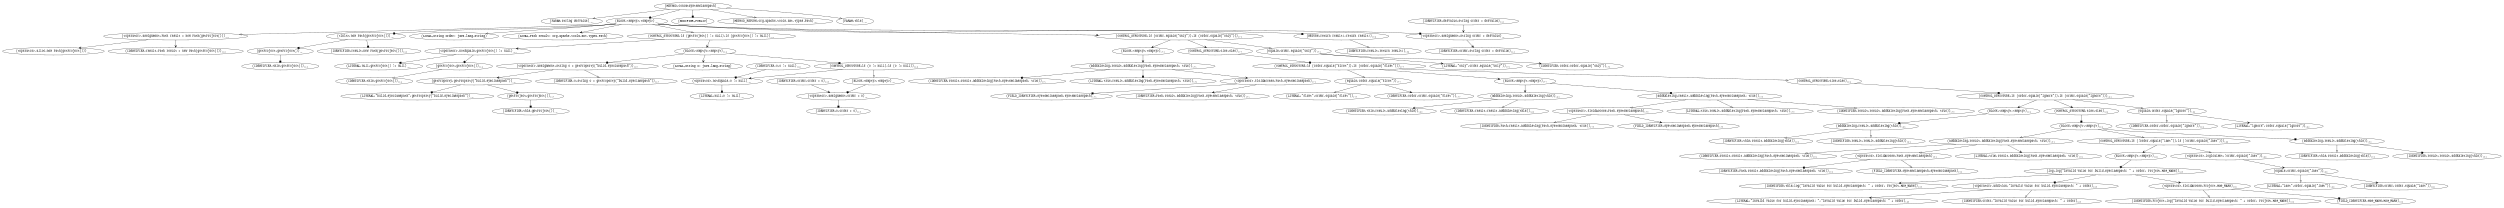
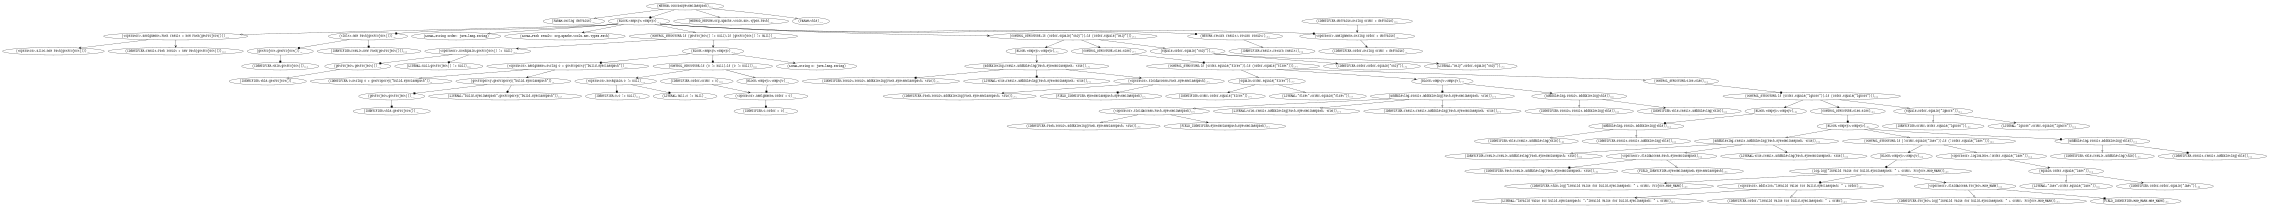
  digraph {
    fontname="Courier Prime"
    node [fontname="Courier Prime"]
    edge [arrowhead=vee fontname="Courier Prime"]
    n1 [label=<(METHOD,concatSystemClasspath)<SUB>561</SUB>>]
    n2 [label=<(PARAM,this)<SUB>561</SUB>>]
    n3 [label=<(PARAM,String defValue)<SUB>561</SUB>>]
    n4 [label=<(BLOCK,&lt;empty&gt;,&lt;empty&gt;)<SUB>561</SUB>>]
-   n5 [label=<(MODIFIER,PUBLIC)>]
    n6 [label=<(METHOD_RETURN,org.apache.tools.ant.types.Path)<SUB>561</SUB>>]
    n7 [label=<(LOCAL,Path result: org.apache.tools.ant.types.Path)>]
    n8 [label=<(&lt;operator&gt;.assignment,Path result = new Path(getProject()))<SUB>563</SUB>>]
    n9 [label=<(&lt;init&gt;,new Path(getProject()))<SUB>563</SUB>>]
    n10 [label=<(LOCAL,String order: java.lang.String)>]
    n11 [label=<(&lt;operator&gt;.assignment,String order = defValue)<SUB>565</SUB>>]
    n12 [label=<(CONTROL_STRUCTURE,if (getProject() != null),if (getProject() != null))<SUB>566</SUB>>]
    n13 [label=<(CONTROL_STRUCTURE,if (order.equals(&quot;only&quot;)),if (order.equals(&quot;only&quot;)))<SUB>573</SUB>>]
    n14 [label=<(RETURN,return result;,return result;)<SUB>598</SUB>>]
    n15 [label=<(IDENTIFIER,result,Path result = new Path(getProject()))<SUB>563</SUB>>]
    n16 [label=<(&lt;operator&gt;.alloc,new Path(getProject()))<SUB>513</SUB>>]
    n17 [label=<(IDENTIFIER,result,new Path(getProject()))<SUB>563</SUB>>]
    n18 [label=<(getProject,getProject())<SUB>563</SUB>>]
    n19 [label=<(IDENTIFIER,order,String order = defValue)<SUB>565</SUB>>]
    n20 [label=<(&lt;operator&gt;.notEquals,getProject() != null)<SUB>566</SUB>>]
    n21 [label=<(BLOCK,&lt;empty&gt;,&lt;empty&gt;)<SUB>566</SUB>>]
    n22 [label=<(equals,order.equals(&quot;only&quot;))<SUB>573</SUB>>]
    n23 [label=<(BLOCK,&lt;empty&gt;,&lt;empty&gt;)<SUB>573</SUB>>]
    n24 [label=<(CONTROL_STRUCTURE,else,else)<SUB>577</SUB>>]
    n25 [label=<(IDENTIFIER,result,return result;)<SUB>598</SUB>>]
    n26 [label=<(IDENTIFIER,this,getProject())<SUB>563</SUB>>]
    n27 [label=<(IDENTIFIER,defValue,String order = defValue)<SUB>565</SUB>>]
    n28 [label=<(getProject,getProject())<SUB>566</SUB>>]
    n29 [label=<(LITERAL,null,getProject() != null)<SUB>566</SUB>>]
    n30 [label=<(LOCAL,String o: java.lang.String)>]
    n31 [label=<(&lt;operator&gt;.assignment,String o = getProperty(&quot;build.sysclasspath&quot;))<SUB>567</SUB>>]
    n32 [label=<(CONTROL_STRUCTURE,if (o != null),if (o != null))<SUB>568</SUB>>]
    n33 [label=<(IDENTIFIER,this,getProject())<SUB>566</SUB>>]
    n34 [label=<(IDENTIFIER,o,String o = getProperty(&quot;build.sysclasspath&quot;))<SUB>567</SUB>>]
    n35 [label=<(getProperty,getProperty(&quot;build.sysclasspath&quot;))<SUB>567</SUB>>]
    n36 [label=<(&lt;operator&gt;.notEquals,o != null)<SUB>568</SUB>>]
    n37 [label=<(BLOCK,&lt;empty&gt;,&lt;empty&gt;)<SUB>568</SUB>>]
    n38 [label=<(getProject,getProject())<SUB>567</SUB>>]
    n39 [label=<(LITERAL,&quot;build.sysclasspath&quot;,getProperty(&quot;build.sysclasspath&quot;))<SUB>567</SUB>>]
    n40 [label=<(IDENTIFIER,this,getProject())<SUB>567</SUB>>]
    n41 [label=<(IDENTIFIER,o,o != null)<SUB>568</SUB>>]
    n42 [label=<(LITERAL,null,o != null)<SUB>568</SUB>>]
    n43 [label=<(&lt;operator&gt;.assignment,order = o)<SUB>569</SUB>>]
    n44 [label=<(IDENTIFIER,o,order = o)<SUB>569</SUB>>]
    n45 [label=<(IDENTIFIER,order,order = o)<SUB>569</SUB>>]
    n46 [label=<(IDENTIFIER,order,order.equals(&quot;only&quot;))<SUB>573</SUB>>]
    n47 [label=<(LITERAL,&quot;only&quot;,order.equals(&quot;only&quot;))<SUB>573</SUB>>]
    n48 [label=<(addExisting,result.addExisting(Path.systemClasspath, true))<SUB>575</SUB>>]
    n49 [label=<(CONTROL_STRUCTURE,if (order.equals(&quot;first&quot;)),if (order.equals(&quot;first&quot;)))<SUB>577</SUB>>]
    n50 [label=<(IDENTIFIER,result,result.addExisting(Path.systemClasspath, true))<SUB>575</SUB>>]
    n51 [label=<(&lt;operator&gt;.fieldAccess,Path.systemClasspath)<SUB>575</SUB>>]
    n52 [label=<(LITERAL,true,result.addExisting(Path.systemClasspath, true))<SUB>575</SUB>>]
    n53 [label=<(IDENTIFIER,Path,result.addExisting(Path.systemClasspath, true))<SUB>575</SUB>>]
    n54 [label=<(FIELD_IDENTIFIER,systemClasspath,systemClasspath)<SUB>575</SUB>>]
    n55 [label=<(equals,order.equals(&quot;first&quot;))<SUB>577</SUB>>]
    n56 [label=<(BLOCK,&lt;empty&gt;,&lt;empty&gt;)<SUB>577</SUB>>]
    n57 [label=<(CONTROL_STRUCTURE,else,else)<SUB>582</SUB>>]
    n58 [label=<(IDENTIFIER,order,order.equals(&quot;first&quot;))<SUB>577</SUB>>]
    n59 [label=<(LITERAL,&quot;first&quot;,order.equals(&quot;first&quot;))<SUB>577</SUB>>]
    n60 [label=<(addExisting,result.addExisting(Path.systemClasspath, true))<SUB>579</SUB>>]
    n61 [label=<(addExisting,result.addExisting(this))<SUB>580</SUB>>]
    n62 [label=<(CONTROL_STRUCTURE,if (order.equals(&quot;ignore&quot;)),if (order.equals(&quot;ignore&quot;)))<SUB>582</SUB>>]
    n63 [label=<(IDENTIFIER,result,result.addExisting(Path.systemClasspath, true))<SUB>579</SUB>>]
    n64 [label=<(&lt;operator&gt;.fieldAccess,Path.systemClasspath)<SUB>579</SUB>>]
    n65 [label=<(LITERAL,true,result.addExisting(Path.systemClasspath, true))<SUB>579</SUB>>]
    n66 [label=<(IDENTIFIER,result,result.addExisting(this))<SUB>580</SUB>>]
    n67 [label=<(IDENTIFIER,this,result.addExisting(this))<SUB>580</SUB>>]
    n68 [label=<(IDENTIFIER,Path,result.addExisting(Path.systemClasspath, true))<SUB>579</SUB>>]
    n69 [label=<(FIELD_IDENTIFIER,systemClasspath,systemClasspath)<SUB>579</SUB>>]
    n70 [label=<(equals,order.equals(&quot;ignore&quot;))<SUB>582</SUB>>]
    n71 [label=<(BLOCK,&lt;empty&gt;,&lt;empty&gt;)<SUB>582</SUB>>]
    n72 [label=<(CONTROL_STRUCTURE,else,else)<SUB>586</SUB>>]
    n73 [label=<(IDENTIFIER,order,order.equals(&quot;ignore&quot;))<SUB>582</SUB>>]
    n74 [label=<(LITERAL,&quot;ignore&quot;,order.equals(&quot;ignore&quot;))<SUB>582</SUB>>]
    n75 [label=<(addExisting,result.addExisting(this))<SUB>584</SUB>>]
    n76 [label=<(BLOCK,&lt;empty&gt;,&lt;empty&gt;)<SUB>586</SUB>>]
    n77 [label=<(IDENTIFIER,result,result.addExisting(this))<SUB>584</SUB>>]
    n78 [label=<(IDENTIFIER,this,result.addExisting(this))<SUB>584</SUB>>]
    n79 [label=<(CONTROL_STRUCTURE,if (!order.equals(&quot;last&quot;)),if (!order.equals(&quot;last&quot;)))<SUB>588</SUB>>]
    n80 [label=<(addExisting,result.addExisting(this))<SUB>593</SUB>>]
    n81 [label=<(addExisting,result.addExisting(Path.systemClasspath, true))<SUB>594</SUB>>]
    n82 [label=<(&lt;operator&gt;.logicalNot,!order.equals(&quot;last&quot;))<SUB>588</SUB>>]
    n83 [label=<(BLOCK,&lt;empty&gt;,&lt;empty&gt;)<SUB>588</SUB>>]
    n84 [label=<(IDENTIFIER,result,result.addExisting(this))<SUB>593</SUB>>]
    n85 [label=<(IDENTIFIER,this,result.addExisting(this))<SUB>593</SUB>>]
    n86 [label=<(IDENTIFIER,result,result.addExisting(Path.systemClasspath, true))<SUB>594</SUB>>]
    n87 [label=<(&lt;operator&gt;.fieldAccess,Path.systemClasspath)<SUB>594</SUB>>]
    n88 [label=<(LITERAL,true,result.addExisting(Path.systemClasspath, true))<SUB>594</SUB>>]
    n89 [label=<(equals,order.equals(&quot;last&quot;))<SUB>588</SUB>>]
    n90 [label=<(log,log(&quot;invalid value for build.sysclasspath: &quot; + order, Project.MSG_WARN))<SUB>589</SUB>>]
    n91 [label=<(IDENTIFIER,order,order.equals(&quot;last&quot;))<SUB>588</SUB>>]
    n92 [label=<(LITERAL,&quot;last&quot;,order.equals(&quot;last&quot;))<SUB>588</SUB>>]
    n93 [label=<(IDENTIFIER,this,log(&quot;invalid value for build.sysclasspath: &quot; + order, Project.MSG_WARN))<SUB>589</SUB>>]
    n94 [label=<(&lt;operator&gt;.addition,&quot;invalid value for build.sysclasspath: &quot; + order)<SUB>589</SUB>>]
    n95 [label=<(&lt;operator&gt;.fieldAccess,Project.MSG_WARN)<SUB>590</SUB>>]
    n96 [label=<(LITERAL,&quot;invalid value for build.sysclasspath: &quot;,&quot;invalid value for build.sysclasspath: &quot; + order)<SUB>589</SUB>>]
    n97 [label=<(IDENTIFIER,order,&quot;invalid value for build.sysclasspath: &quot; + order)<SUB>589</SUB>>]
    n98 [label=<(IDENTIFIER,Project,log(&quot;invalid value for build.sysclasspath: &quot; + order, Project.MSG_WARN))<SUB>590</SUB>>]
    n99 [label=<(FIELD_IDENTIFIER,MSG_WARN,MSG_WARN)<SUB>590</SUB>>]
    n100 [label=<(IDENTIFIER,Path,result.addExisting(Path.systemClasspath, true))<SUB>594</SUB>>]
    n101 [label=<(FIELD_IDENTIFIER,systemClasspath,systemClasspath)<SUB>594</SUB>>]
    n1 -> n2 [arrowhead=onormal]
    n1 -> n3 [arrowhead=onormal]
    n1 -> n4 [arrowhead=box]
-   n1 -> n5 [arrowhead=box]
    n1 -> n6 [arrowhead=onormal]
    n4 -> n7
    n4 -> n8 [arrowhead=onormal]
    n4 -> n9 [arrowhead=box]
    n4 -> n10 [arrowhead=onormal]
    n4 -> n11 [arrowhead=box]
    n4 -> n12 [arrowhead=onormal]
    n4 -> n13
    n4 -> n14 [arrowhead=box]
    n8 -> n15
    n8 -> n16
    n9 -> n17 [arrowhead=box]
    n9 -> n18 [arrowhead=box]
    n11 -> n19
    n12 -> n20
    n12 -> n21
    n13 -> n22 [arrowhead=onormal]
    n13 -> n23
    n13 -> n24
    n14 -> n25 [arrowhead=onormal]
    n18 -> n26 [arrowhead=box]
    n20 -> n28 [arrowhead=box]
    n20 -> n29 [arrowhead=box]
    n21 -> n30
    n21 -> n31 [arrowhead=box]
    n21 -> n32 [arrowhead=box]
    n22 -> n46
    n22 -> n47
    n23 -> n48
    n24 -> n49 [arrowhead=box]
    n27 -> n11
    n28 -> n33 [arrowhead=onormal]
    n31 -> n34 [arrowhead=onormal]
    n31 -> n35
    n32 -> n36
    n32 -> n37 [arrowhead=onormal]
    n35 -> n38 [arrowhead=box]
    n35 -> n39 [arrowhead=box]
-   n41 -> n36 [arrowhead=box]
+   n36 -> n41 [arrowhead=box]
    n36 -> n42 [arrowhead=box]
    n37 -> n43 [arrowhead=box]
    n38 -> n40 [arrowhead=box]
    n43 -> n44 [arrowhead=box]
    n45 -> n43
    n48 -> n50 [arrowhead=box]
    n48 -> n51
    n48 -> n52 [arrowhead=box]
    n49 -> n55 [arrowhead=onormal]
    n49 -> n56
    n49 -> n57 [arrowhead=onormal]
    n51 -> n53
    n51 -> n54 [arrowhead=box]
    n55 -> n58
    n55 -> n59 [arrowhead=onormal]
    n56 -> n60 [arrowhead=box]
    n56 -> n61
    n57 -> n62 [arrowhead=box]
    n60 -> n63 [arrowhead=onormal]
    n60 -> n64 [arrowhead=onormal]
    n60 -> n65 [arrowhead=onormal]
    n61 -> n66 [arrowhead=onormal]
    n61 -> n67
    n62 -> n70 [arrowhead=onormal]
    n62 -> n71
    n62 -> n72
    n64 -> n68 [arrowhead=onormal]
    n64 -> n69
    n70 -> n73 [arrowhead=onormal]
    n70 -> n74
    n71 -> n75 [arrowhead=box]
    n72 -> n76 [arrowhead=box]
    n75 -> n77 [arrowhead=onormal]
    n75 -> n78 [arrowhead=onormal]
    n76 -> n79 [arrowhead=onormal]
    n76 -> n80 [arrowhead=box]
    n76 -> n81 [arrowhead=onormal]
    n79 -> n82 [arrowhead=onormal]
    n79 -> n83
    n80 -> n84 [arrowhead=box]
    n80 -> n85 [arrowhead=onormal]
    n81 -> n86 [arrowhead=onormal]
    n81 -> n87 [arrowhead=onormal]
    n81 -> n88
    n82 -> n89
    n83 -> n90 [arrowhead=box]
    n87 -> n100 [arrowhead=box]
    n87 -> n101 [arrowhead=onormal]
    n89 -> n91
    n89 -> n92 [arrowhead=onormal]
    n90 -> n93
    n90 -> n94 [arrowhead=box]
    n90 -> n95
    n94 -> n96
    n94 -> n97 [arrowhead=onormal]
    n95 -> n98 [arrowhead=onormal]
    n95 -> n99 [arrowhead=box]
  }
